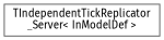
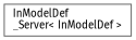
  digraph {
    rankdir=LR
    fontname="Fira Sans"
-   n1 [color=grey40 fillcolor=white fontname="Fira Sans" fontsize=10 height=0.2 label="TIndependentTickReplicator\l_Server\< InModelDef \>" shape=box style=filled width=0.4]
+   n1 [color=grey40 fillcolor=white fontname="Fira Sans" fontsize=10 height=0.2 label="InModelDef\l_Server\< InModelDef \>" shape=box style=filled width=0.4]
  }
